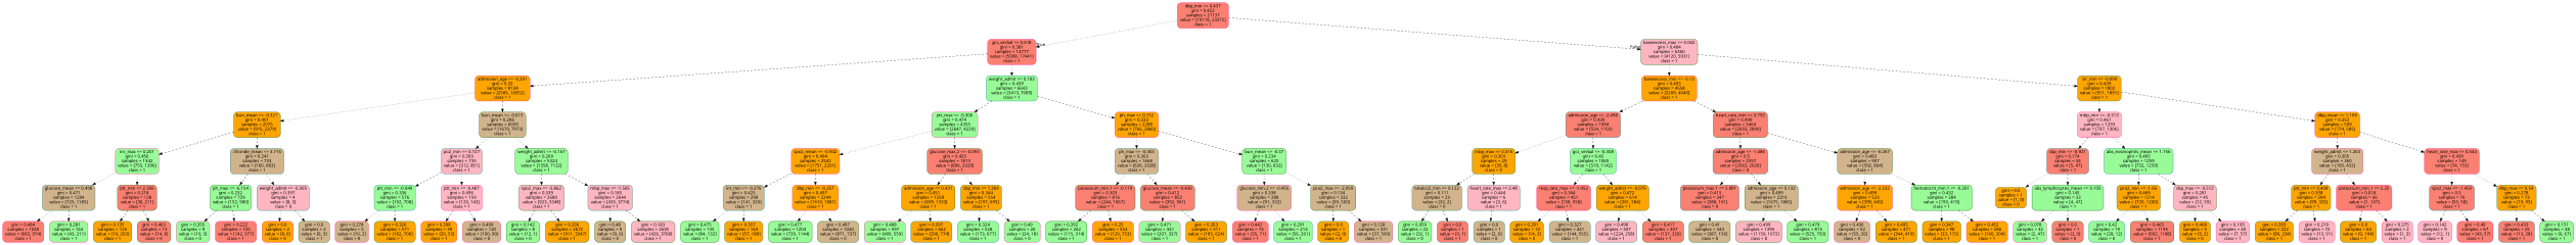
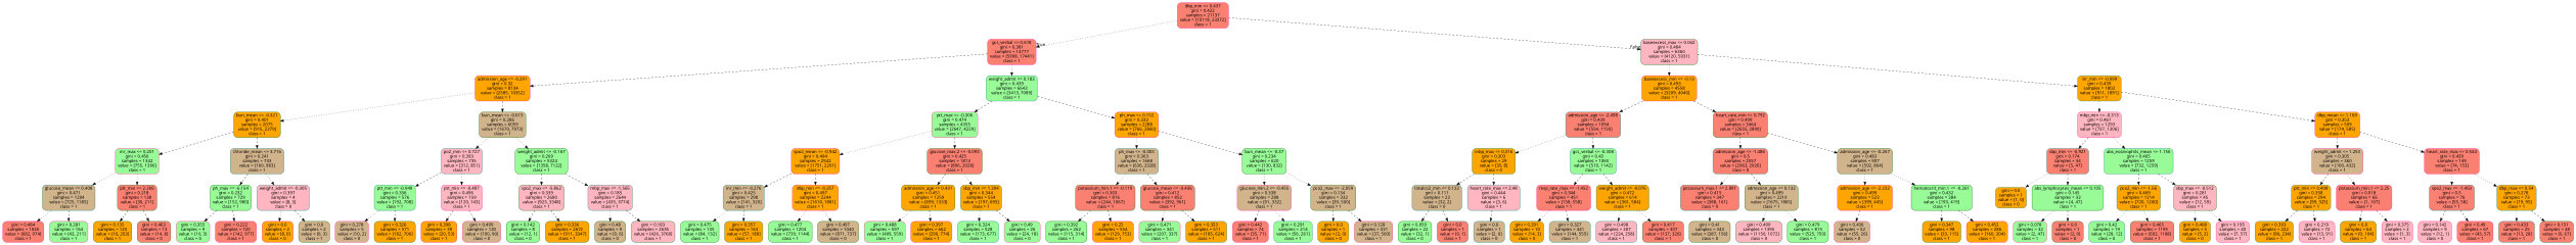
  digraph {
    fontname="Noto Sans"
    node [color=darkgreen fillcolor=orange fontname="Noto Sans" shape=box style="filled, rounded"]
    edge [fontname="Noto Sans" style=dashed]
    n1 [color=deeppink fillcolor=salmon label="dbp_min <= 0.437\ngini = 0.422\nsamples = 21137\nvalue = [10118, 23372]\nclass = 1"]
    n2 [color=deeppink fillcolor=salmon label="gcs_verbal <= 0.618\ngini = 0.381\nsamples = 14777\nvalue = [5998, 17441]\nclass = 1"]
    n3 [fillcolor=lightpink label="baseexcess_max <= 0.042\ngini = 0.484\nsamples = 6360\nvalue = [4120, 5931]\nclass = 1"]
    n4 [color=deeppink label="admission_age <= -0.291\ngini = 0.32\nsamples = 8134\nvalue = [2585, 10352]\nclass = 1"]
    n5 [color=teal fillcolor=palegreen label="weight_admit <= 0.183\ngini = 0.439\nsamples = 6643\nvalue = [3413, 7089]\nclass = 1"]
    n6 [color=deeppink label="baseexcess_min <= -0.13\ngini = 0.493\nsamples = 4558\nvalue = [3209, 4040]\nclass = 1"]
    n7 [color=teal label="inr_min <= -0.099\ngini = 0.439\nsamples = 1802\nvalue = [911, 1891]\nclass = 1"]
    n8 [label="bun_mean <= -0.321\ngini = 0.401\nsamples = 2075\nvalue = [915, 2379]\nclass = 1"]
    n9 [fillcolor=tan label="bun_mean <= -0.615\ngini = 0.286\nsamples = 6059\nvalue = [1670, 7973]\nclass = 1"]
    n10 [color=deeppink fillcolor=palegreen label="ptt_max <= -0.306\ngini = 0.474\nsamples = 4355\nvalue = [2647, 4229]\nclass = 1"]
    n11 [color=deeppink label="ph_max <= 0.152\ngini = 0.333\nsamples = 2288\nvalue = [766, 2860]\nclass = 1"]
    n12 [color=deeppink fillcolor=palegreen label="inr_max <= 0.201\ngini = 0.456\nsamples = 1342\nvalue = [755, 1396]\nclass = 1"]
    n13 [color=teal fillcolor=tan label="chloride_mean <= 3.716\ngini = 0.241\nsamples = 733\nvalue = [160, 983]\nclass = 1"]
    n14 [color=teal fillcolor=lightpink label="po2_min <= 0.727\ngini = 0.393\nsamples = 735\nvalue = [312, 851]\nclass = 1"]
    n15 [fillcolor=palegreen label="weight_admit <= -0.167\ngini = 0.269\nsamples = 5324\nvalue = [1358, 7122]\nclass = 1"]
    n16 [color=teal fillcolor=tan label="glucose_mean <= 0.408\ngini = 0.471\nsamples = 1204\nvalue = [725, 1185]\nclass = 1"]
    n17 [fillcolor=salmon label="ptt_min <= 2.306\ngini = 0.218\nsamples = 138\nvalue = [30, 211]\nclass = 1"]
    n18 [fillcolor=palegreen label="ph_max <= -6.154\ngini = 0.232\nsamples = 729\nvalue = [152, 980]\nclass = 1"]
    n19 [color=teal fillcolor=lightpink label="weight_admit <= -0.305\ngini = 0.397\nsamples = 4\nvalue = [8, 3]\nclass = 0"]
    n20 [color=deeppink fillcolor=salmon label="gini = 0.484\nsamples = 1040\nvalue = [682, 974]\nclass = 1"]
    n21 [color=deeppink fillcolor=palegreen label="gini = 0.281\nsamples = 164\nvalue = [43, 211]\nclass = 1"]
    n22 [label="gini = 0.135\nsamples = 125\nvalue = [16, 203]\nclass = 1"]
    n23 [fillcolor=salmon label="gini = 0.463\nsamples = 13\nvalue = [14, 8]\nclass = 0"]
    n24 [color=deeppink fillcolor=palegreen label="gini = 0.355\nsamples = 9\nvalue = [10, 3]\nclass = 0"]
    n25 [color=deeppink fillcolor=salmon label="gini = 0.222\nsamples = 720\nvalue = [142, 977]\nclass = 1"]
    n26 [color=deeppink label="gini = 0.0\nsamples = 2\nvalue = [8, 0]\nclass = 0"]
    n27 [fillcolor=tan label="gini = 0.0\nsamples = 2\nvalue = [0, 3]\nclass = 1"]
    n28 [color=teal fillcolor=palegreen label="ptt_min <= -0.949\ngini = 0.336\nsamples = 576\nvalue = [192, 708]\nclass = 1"]
    n29 [color=deeppink fillcolor=lightpink label="ptt_min <= -0.487\ngini = 0.496\nsamples = 159\nvalue = [120, 143]\nclass = 1"]
    n30 [fillcolor=lightpink label="spo2_max <= -5.862\ngini = 0.339\nsamples = 2680\nvalue = [923, 3348]\nclass = 1"]
    n31 [color=teal fillcolor=lightpink label="mbp_max <= -1.565\ngini = 0.185\nsamples = 2644\nvalue = [435, 3774]\nclass = 1"]
    n32 [color=deeppink fillcolor=tan label="gini = 0.278\nsamples = 5\nvalue = [10, 2]\nclass = 0"]
    n33 [label="gini = 0.326\nsamples = 571\nvalue = [182, 706]\nclass = 1"]
    n34 [color=deeppink label="gini = 0.398\nsamples = 39\nvalue = [20, 53]\nclass = 1"]
    n35 [color=deeppink fillcolor=tan label="gini = 0.499\nsamples = 120\nvalue = [100, 90]\nclass = 0"]
    n36 [fillcolor=palegreen label="gini = 0.142\nsamples = 8\nvalue = [12, 1]\nclass = 0"]
    n37 [label="gini = 0.336\nsamples = 2672\nvalue = [911, 3347]\nclass = 1"]
    n38 [fillcolor=tan label="gini = 0.48\nsamples = 9\nvalue = [9, 6]\nclass = 0"]
    n39 [fillcolor=lightpink label="gini = 0.183\nsamples = 2635\nvalue = [426, 3768]\nclass = 1"]
    n40 [color=deeppink label="spo2_mean <= -0.942\ngini = 0.494\nsamples = 2542\nvalue = [1751, 2201]\nclass = 1"]
    n41 [fillcolor=salmon label="glucose_max.2 <= -0.093\ngini = 0.425\nsamples = 1813\nvalue = [896, 2028]\nclass = 1"]
    n42 [color=teal fillcolor=tan label="ph_max <= -0.003\ngini = 0.363\nsamples = 1668\nvalue = [636, 2028]\nclass = 1"]
    n43 [fillcolor=palegreen label="bun_mean <= -0.37\ngini = 0.234\nsamples = 620\nvalue = [130, 832]\nclass = 1"]
    n44 [color=teal fillcolor=tan label="inr_min <= -0.276\ngini = 0.425\nsamples = 298\nvalue = [141, 320]\nclass = 1"]
    n45 [color=deeppink label="dbp_min <= -0.257\ngini = 0.497\nsamples = 2244\nvalue = [1610, 1881]\nclass = 1"]
    n46 [label="admission_age <= 0.431\ngini = 0.451\nsamples = 1259\nvalue = [699, 1333]\nclass = 1"]
    n47 [color=teal label="sbp_min <= 1.304\ngini = 0.344\nsamples = 554\nvalue = [197, 695]\nclass = 1"]
    n48 [fillcolor=palegreen label="gini = 0.475\nsamples = 135\nvalue = [84, 132]\nclass = 1"]
    n49 [color=teal label="gini = 0.357\nsamples = 163\nvalue = [57, 188]\nclass = 1"]
    n50 [fillcolor=palegreen label="gini = 0.477\nsamples = 1204\nvalue = [739, 1144]\nclass = 1"]
    n51 [fillcolor=tan label="gini = 0.497\nsamples = 1040\nvalue = [871, 737]\nclass = 0"]
    n52 [color=deeppink fillcolor=palegreen label="gini = 0.488\nsamples = 597\nvalue = [409, 559]\nclass = 1"]
-   n53 [color=teal label="gini = 0.397\nsamples = 662\nvalue = [290, 774]\nclass = 1"]
+   n53 [color=deeppink label="gini = 0.397\nsamples = 662\nvalue = [290, 774]\nclass = 1"]
    n54 [color=teal fillcolor=palegreen label="gini = 0.324\nsamples = 528\nvalue = [173, 677]\nclass = 1"]
    n55 [color=deeppink fillcolor=palegreen label="gini = 0.49\nsamples = 26\nvalue = [24, 18]\nclass = 0"]
    n56 [fillcolor=salmon label="potassium_min.1 <= -0.119\ngini = 0.303\nsamples = 816\nvalue = [244, 1067]\nclass = 1"]
    n57 [fillcolor=salmon label="glucose_mean <= -0.436\ngini = 0.412\nsamples = 852\nvalue = [392, 961]\nclass = 1"]
    n58 [color=deeppink fillcolor=tan label="glucose_min.2 <= -0.455\ngini = 0.338\nsamples = 288\nvalue = [91, 332]\nclass = 1"]
    n59 [fillcolor=tan label="pco2_max <= -2.059\ngini = 0.134\nsamples = 332\nvalue = [39, 500]\nclass = 1"]
    n60 [fillcolor=palegreen label="gini = 0.392\nsamples = 262\nvalue = [115, 314]\nclass = 1"]
    n61 [color=deeppink label="gini = 0.25\nsamples = 554\nvalue = [129, 753]\nclass = 1"]
    n62 [color=deeppink fillcolor=palegreen label="gini = 0.471\nsamples = 341\nvalue = [207, 337]\nclass = 1"]
    n63 [color=teal label="gini = 0.353\nsamples = 511\nvalue = [185, 624]\nclass = 1"]
    n64 [color=deeppink fillcolor=salmon label="gini = 0.442\nsamples = 74\nvalue = [35, 71]\nclass = 1"]
    n65 [color=teal fillcolor=palegreen label="gini = 0.291\nsamples = 214\nvalue = [56, 261]\nclass = 1"]
    n66 [color=teal label="gini = 0.0\nsamples = 1\nvalue = [2, 0]\nclass = 0"]
    n67 [color=deeppink fillcolor=tan label="gini = 0.128\nsamples = 331\nvalue = [37, 500]\nclass = 1"]
    n68 [color=teal fillcolor=salmon label="admission_age <= -2.498\ngini = 0.439\nsamples = 1094\nvalue = [554, 1150]\nclass = 1"]
    n69 [fillcolor=salmon label="heart_rate_min <= 0.792\ngini = 0.499\nsamples = 3464\nvalue = [2655, 2890]\nclass = 1"]
    n70 [color=deeppink fillcolor=lightpink label="mbp_min <= -0.313\ngini = 0.461\nsamples = 1293\nvalue = [737, 1306]\nclass = 1"]
    n71 [color=deeppink label="dbp_mean <= 1.169\ngini = 0.353\nsamples = 509\nvalue = [174, 585]\nclass = 1"]
    n72 [label="mbp_max <= 0.316\ngini = 0.303\nsamples = 29\nvalue = [35, 8]\nclass = 0"]
    n73 [color=teal fillcolor=palegreen label="gcs_verbal <= -0.308\ngini = 0.43\nsamples = 1065\nvalue = [519, 1142]\nclass = 1"]
    n74 [color=teal fillcolor=salmon label="admission_age <= -1.486\ngini = 0.5\nsamples = 2557\nvalue = [2063, 2026]\nclass = 0"]
    n75 [fillcolor=tan label="admission_age <= -0.267\ngini = 0.483\nsamples = 907\nvalue = [592, 864]\nclass = 1"]
    n76 [color=teal fillcolor=tan label="totalco2_min <= 0.122\ngini = 0.111\nsamples = 23\nvalue = [32, 2]\nclass = 0"]
    n77 [color=teal fillcolor=lightpink label="heart_rate_max <= 2.48\ngini = 0.444\nsamples = 6\nvalue = [3, 6]\nclass = 1"]
    n78 [color=deeppink fillcolor=salmon label="resp_rate_max <= -1.452\ngini = 0.344\nsamples = 451\nvalue = [158, 558]\nclass = 1"]
    n79 [label="weight_admit <= -0.076\ngini = 0.472\nsamples = 614\nvalue = [361, 584]\nclass = 1"]
    n80 [fillcolor=palegreen label="gini = 0.059\nsamples = 22\nvalue = [32, 1]\nclass = 0"]
    n81 [color=teal fillcolor=salmon label="gini = 0.0\nsamples = 1\nvalue = [0, 1]\nclass = 1"]
    n82 [color=teal fillcolor=tan label="gini = 0.0\nsamples = 1\nvalue = [2, 0]\nclass = 0"]
    n83 [label="gini = 0.291\nsamples = 10\nvalue = [14, 3]\nclass = 0"]
    n84 [color=teal fillcolor=tan label="gini = 0.327\nsamples = 441\nvalue = [144, 555]\nclass = 1"]
    n85 [color=teal fillcolor=lightpink label="gini = 0.498\nsamples = 307\nvalue = [224, 258]\nclass = 1"]
    n86 [fillcolor=salmon label="gini = 0.417\nsamples = 307\nvalue = [137, 326]\nclass = 1"]
    n87 [color=teal fillcolor=salmon label="potassium_max.1 <= 2.891\ngini = 0.415\nsamples = 347\nvalue = [388, 161]\nclass = 0"]
    n88 [fillcolor=tan label="admission_age <= 0.132\ngini = 0.499\nsamples = 2210\nvalue = [1675, 1865]\nclass = 1"]
    n89 [color=deeppink label="admission_age <= -2.232\ngini = 0.499\nsamples = 523\nvalue = [399, 445]\nclass = 1"]
    n90 [fillcolor=palegreen label="hematocrit_min.1 <= -0.261\ngini = 0.432\nsamples = 384\nvalue = [193, 419]\nclass = 1"]
    n91 [fillcolor=tan label="gini = 0.41\nsamples = 343\nvalue = [387, 156]\nclass = 0"]
    n92 [fillcolor=lightpink label="gini = 0.499\nsamples = 1395\nvalue = [1150, 1072]\nclass = 0"]
    n93 [fillcolor=palegreen label="gini = 0.479\nsamples = 815\nvalue = [525, 793]\nclass = 1"]
    n94 [color=deeppink fillcolor=tan label="gini = 0.436\nsamples = 52\nvalue = [55, 26]\nclass = 0"]
-   n95 [label="gini = 0.495\nsamples = 471\nvalue = [344, 419]\nclass = 1"]
    n96 [label="gini = 0.347\nsamples = 98\nvalue = [33, 115]\nclass = 1"]
    n97 [color=deeppink label="gini = 0.452\nsamples = 286\nvalue = [160, 304]\nclass = 1"]
    n98 [color=teal fillcolor=salmon label="sbp_min <= -0.921\ngini = 0.174\nsamples = 34\nvalue = [5, 47]\nclass = 1"]
    n99 [color=teal fillcolor=palegreen label="abs_eosinophils_mean <= 1.156\ngini = 0.465\nsamples = 1259\nvalue = [732, 1259]\nclass = 1"]
    n100 [color=deeppink fillcolor=tan label="weight_admit <= 1.253\ngini = 0.305\nsamples = 360\nvalue = [100, 432]\nclass = 1"]
    n101 [color=deeppink fillcolor=salmon label="heart_rate_max <= 0.544\ngini = 0.439\nsamples = 149\nvalue = [74, 153]\nclass = 1"]
    n102 [color=teal label="gini = 0.0\nsamples = 1\nvalue = [1, 0]\nclass = 0"]
    n103 [fillcolor=palegreen label="abs_lymphocytes_mean <= 0.105\ngini = 0.145\nsamples = 33\nvalue = [4, 47]\nclass = 1"]
    n104 [color=teal label="pco2_min <= -1.66\ngini = 0.469\nsamples = 1214\nvalue = [720, 1200]\nclass = 1"]
    n105 [fillcolor=lightpink label="sbp_max <= -0.512\ngini = 0.281\nsamples = 45\nvalue = [12, 59]\nclass = 1"]
    n106 [color=deeppink fillcolor=palegreen label="gini = 0.078\nsamples = 32\nvalue = [2, 47]\nclass = 1"]
    n107 [fillcolor=salmon label="gini = 0.0\nsamples = 1\nvalue = [2, 0]\nclass = 0"]
    n108 [color=teal fillcolor=palegreen label="gini = 0.42\nsamples = 19\nvalue = [28, 12]\nclass = 0"]
    n109 [fillcolor=salmon label="gini = 0.465\nsamples = 1195\nvalue = [692, 1188]\nclass = 1"]
    n110 [color=teal label="gini = 0.408\nsamples = 5\nvalue = [5, 2]\nclass = 0"]
    n111 [color=deeppink fillcolor=lightpink label="gini = 0.195\nsamples = 40\nvalue = [7, 57]\nclass = 1"]
    n112 [color=teal label="ptt_min <= 0.408\ngini = 0.358\nsamples = 294\nvalue = [99, 325]\nclass = 1"]
    n113 [color=deeppink fillcolor=salmon label="potassium_min.1 <= 2.25\ngini = 0.018\nsamples = 66\nvalue = [1, 107]\nclass = 1"]
    n114 [color=teal fillcolor=salmon label="spo2_max <= -1.453\ngini = 0.5\nsamples = 76\nvalue = [55, 58]\nclass = 1"]
    n115 [color=teal label="dbp_max <= 0.54\ngini = 0.278\nsamples = 73\nvalue = [19, 95]\nclass = 1"]
    n116 [color=teal label="gini = 0.393\nsamples = 222\nvalue = [86, 234]\nclass = 1"]
    n117 [color=deeppink fillcolor=lightpink label="gini = 0.219\nsamples = 72\nvalue = [13, 91]\nclass = 1"]
    n118 [label="gini = 0.0\nsamples = 64\nvalue = [0, 104]\nclass = 1"]
    n119 [color=deeppink fillcolor=lightpink label="gini = 0.375\nsamples = 2\nvalue = [1, 3]\nclass = 1"]
    n120 [color=deeppink fillcolor=lightpink label="gini = 0.142\nsamples = 9\nvalue = [12, 1]\nclass = 0"]
    n121 [color=deeppink fillcolor=salmon label="gini = 0.49\nsamples = 67\nvalue = [43, 57]\nclass = 1"]
    n122 [color=teal fillcolor=salmon label="gini = 0.433\nsamples = 25\nvalue = [13, 28]\nclass = 1"]
-   n123 [fillcolor=palegreen label="gini = 0.151\nsamples = 48\nvalue = [6, 67]\nclass = 1"]
+   n123 [fillcolor=salmon label="gini = 0.151\nsamples = 48\nvalue = [6, 67]\nclass = 1"]
    n1 -> n2 [headlabel=True labelangle=45 labeldistance=2.5 style=dotted]
    n1 -> n3 [headlabel=False labelangle=-45 labeldistance=2.5]
    n2 -> n4
    n2 -> n5 [style=dotted]
    n3 -> n6 [style=dotted]
    n3 -> n7
    n4 -> n8 [style=dotted]
    n4 -> n9
    n5 -> n10
    n5 -> n11
    n6 -> n68
    n6 -> n69
    n7 -> n70 [style=dotted]
    n7 -> n71
    n8 -> n12
    n8 -> n13
    n9 -> n14 [style=dotted]
    n9 -> n15 [style=dotted]
    n10 -> n40 [style=dotted]
    n10 -> n41
    n11 -> n42 [style=dotted]
    n11 -> n43
    n12 -> n16 [style=dotted]
    n12 -> n17 [style=dotted]
    n13 -> n18
    n13 -> n19 [style=dotted]
    n14 -> n28
    n14 -> n29 [style=dotted]
    n15 -> n30
    n15 -> n31
    n16 -> n20 [style=dotted]
    n16 -> n21
    n17 -> n22
    n17 -> n23
    n18 -> n24
    n18 -> n25
    n19 -> n26 [style=dotted]
    n19 -> n27
    n28 -> n32 [style=dotted]
    n28 -> n33
    n29 -> n34
    n29 -> n35
    n30 -> n36
    n30 -> n37
    n31 -> n38 [style=dotted]
    n31 -> n39
    n40 -> n44
    n40 -> n45
    n41 -> n46
    n41 -> n47 [style=dotted]
    n42 -> n56 [style=dotted]
    n42 -> n57
    n43 -> n58 [style=dotted]
    n43 -> n59 [style=dotted]
    n44 -> n48 [style=dotted]
    n44 -> n49
    n45 -> n50 [style=dotted]
    n45 -> n51 [style=dotted]
    n46 -> n52 [style=dotted]
    n46 -> n53
    n47 -> n54 [style=dotted]
    n47 -> n55
    n56 -> n60
    n56 -> n61
    n57 -> n62 [style=dotted]
    n57 -> n63
    n58 -> n64
    n58 -> n65 [style=dotted]
    n59 -> n66
    n59 -> n67
    n68 -> n72 [style=dotted]
    n68 -> n73
    n69 -> n74
    n69 -> n75
    n70 -> n98
    n70 -> n99 [style=dotted]
    n71 -> n100
    n71 -> n101
    n72 -> n76
    n72 -> n77
    n73 -> n78
    n73 -> n79
    n74 -> n87 [style=dotted]
    n74 -> n88
    n75 -> n89 [style=dotted]
    n75 -> n90 [style=dotted]
    n76 -> n80
    n76 -> n81
    n77 -> n82
    n78 -> n83 [style=dotted]
    n78 -> n84
    n79 -> n85 [style=dotted]
    n79 -> n86 [style=dotted]
    n87 -> n91 [style=dotted]
    n88 -> n92 [style=dotted]
    n88 -> n93 [style=dotted]
    n89 -> n94
-   n89 -> n95
    n90 -> n96
    n90 -> n97
    n98 -> n102 [style=dotted]
    n98 -> n103
    n99 -> n104
    n99 -> n105
    n100 -> n112
    n100 -> n113 [style=dotted]
    n101 -> n114 [style=dotted]
    n101 -> n115 [style=dotted]
    n103 -> n106 [style=dotted]
    n103 -> n107
    n104 -> n108 [style=dotted]
    n104 -> n109 [style=dotted]
    n105 -> n110 [style=dotted]
    n105 -> n111 [style=dotted]
    n112 -> n116
    n112 -> n117
    n113 -> n118
    n113 -> n119
    n114 -> n120
    n114 -> n121
    n115 -> n122 [style=dotted]
    n115 -> n123
  }
